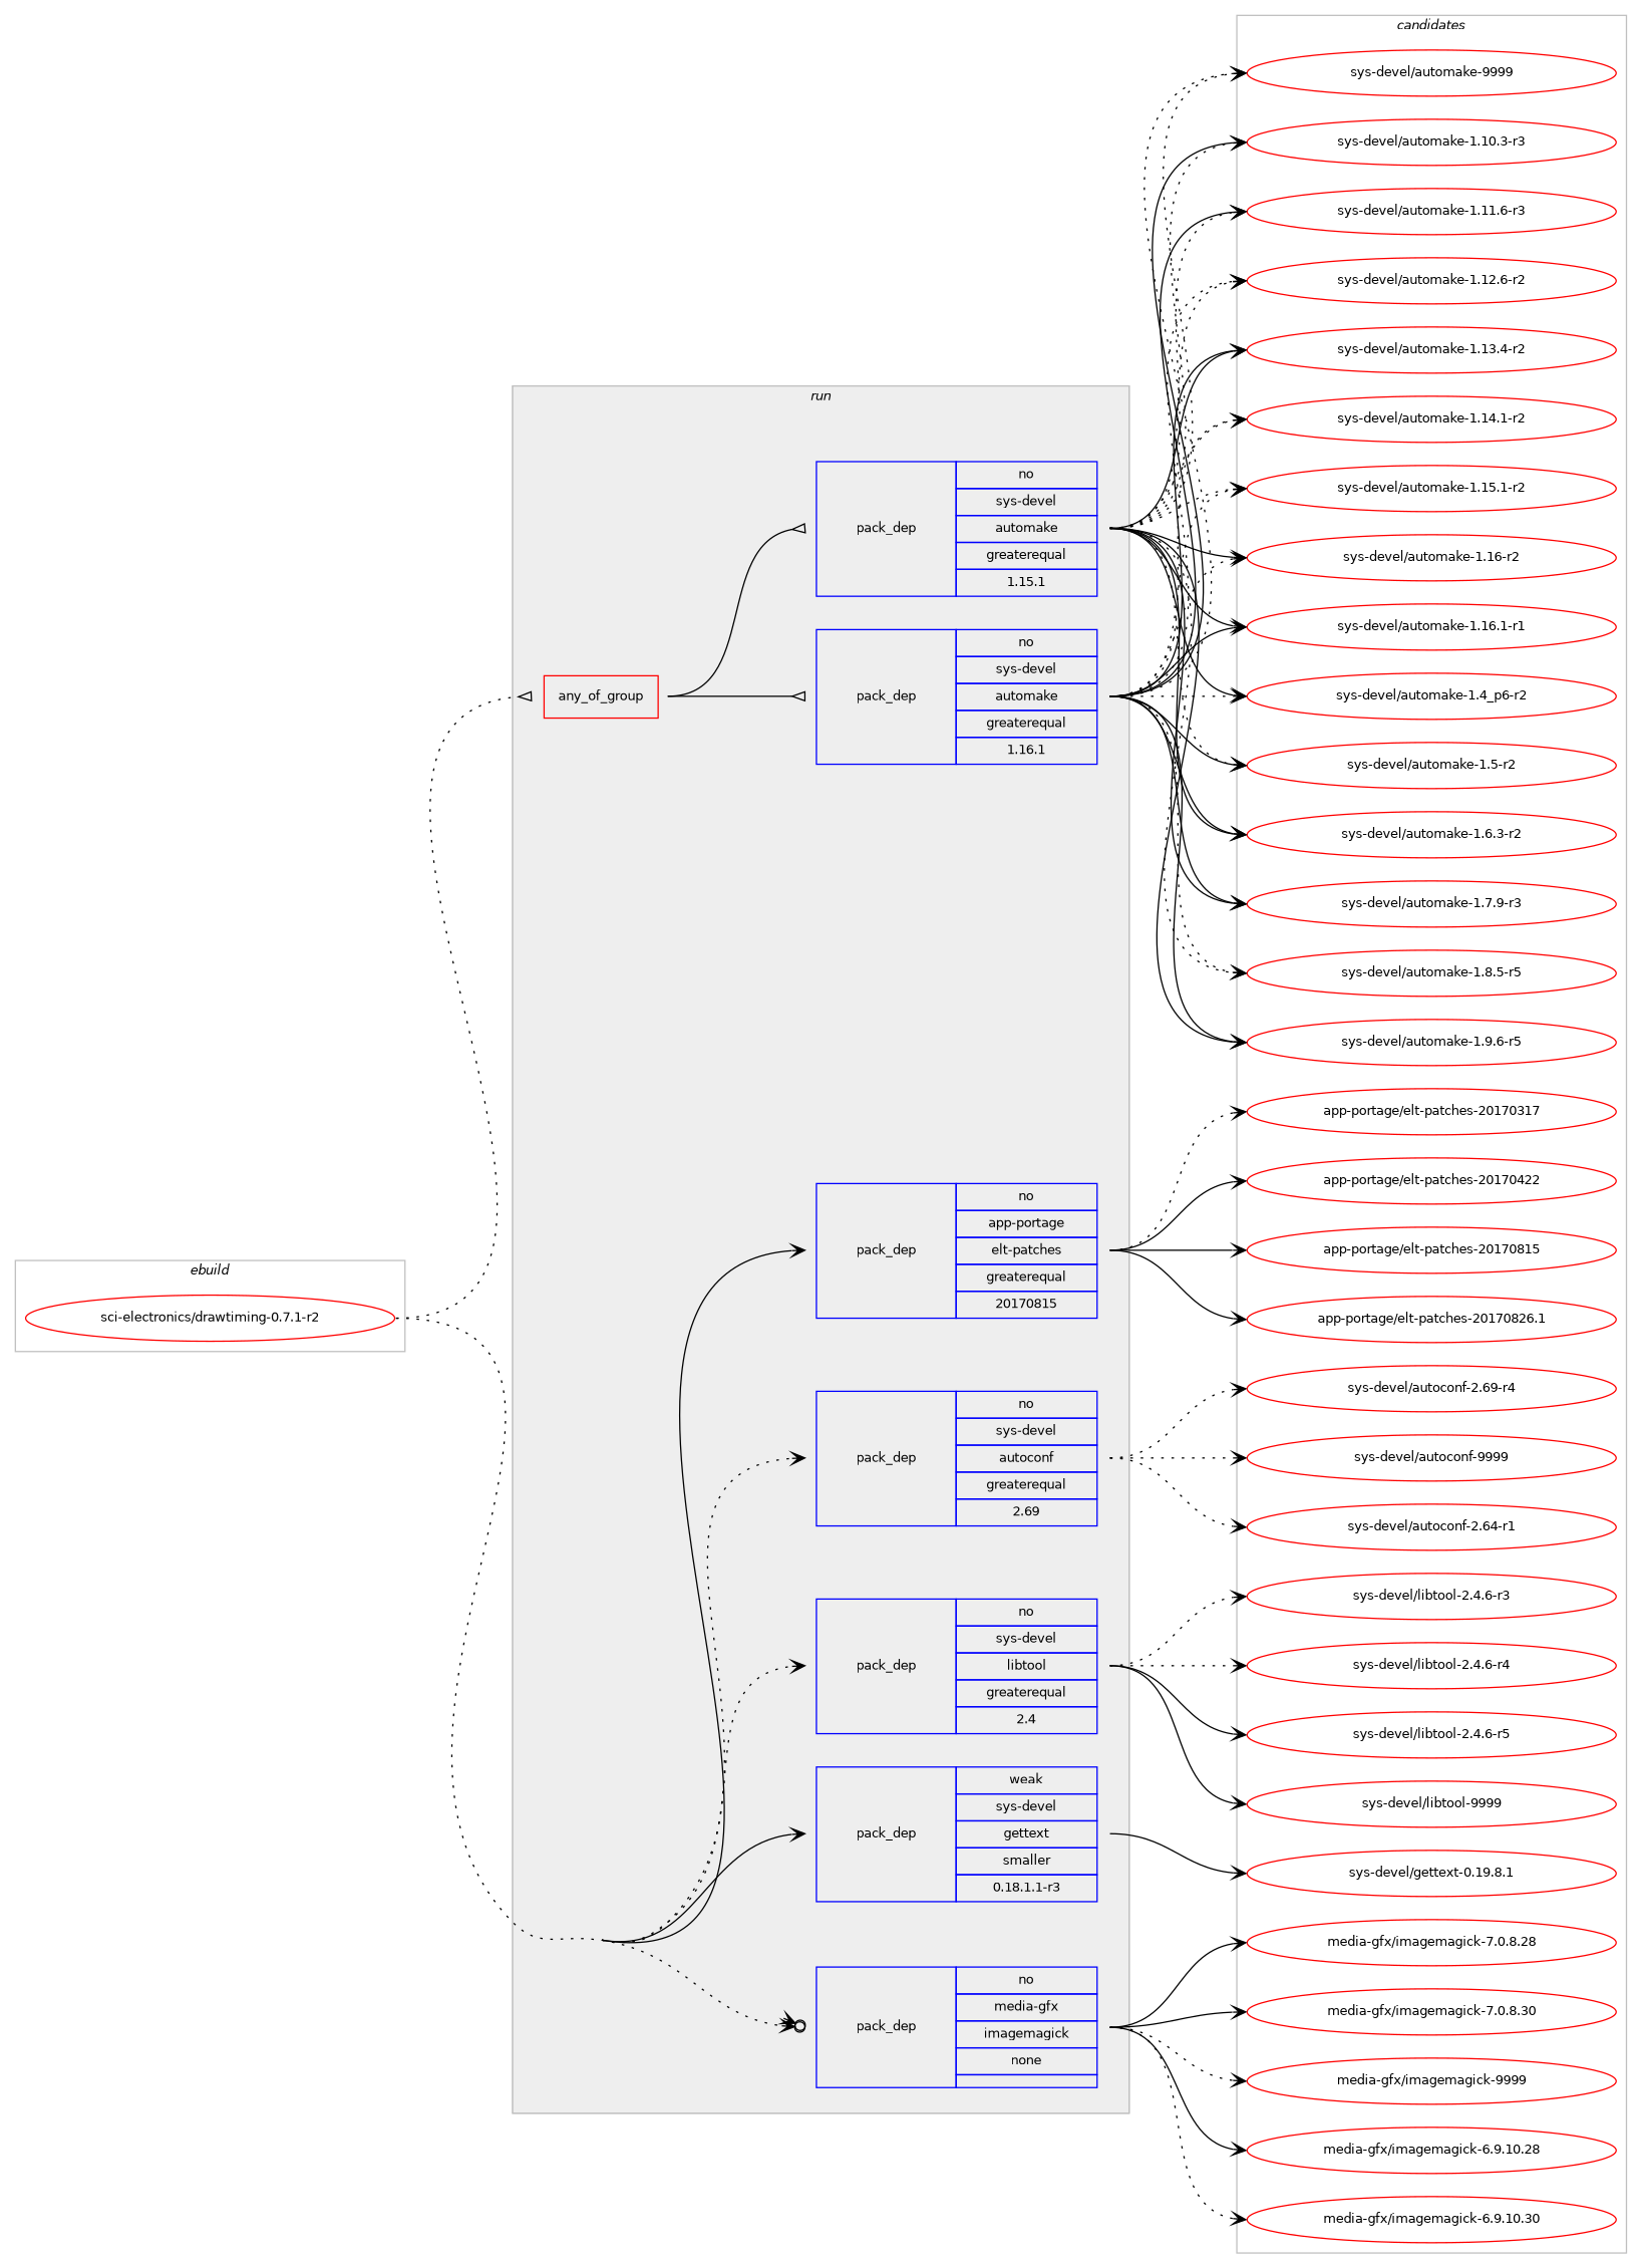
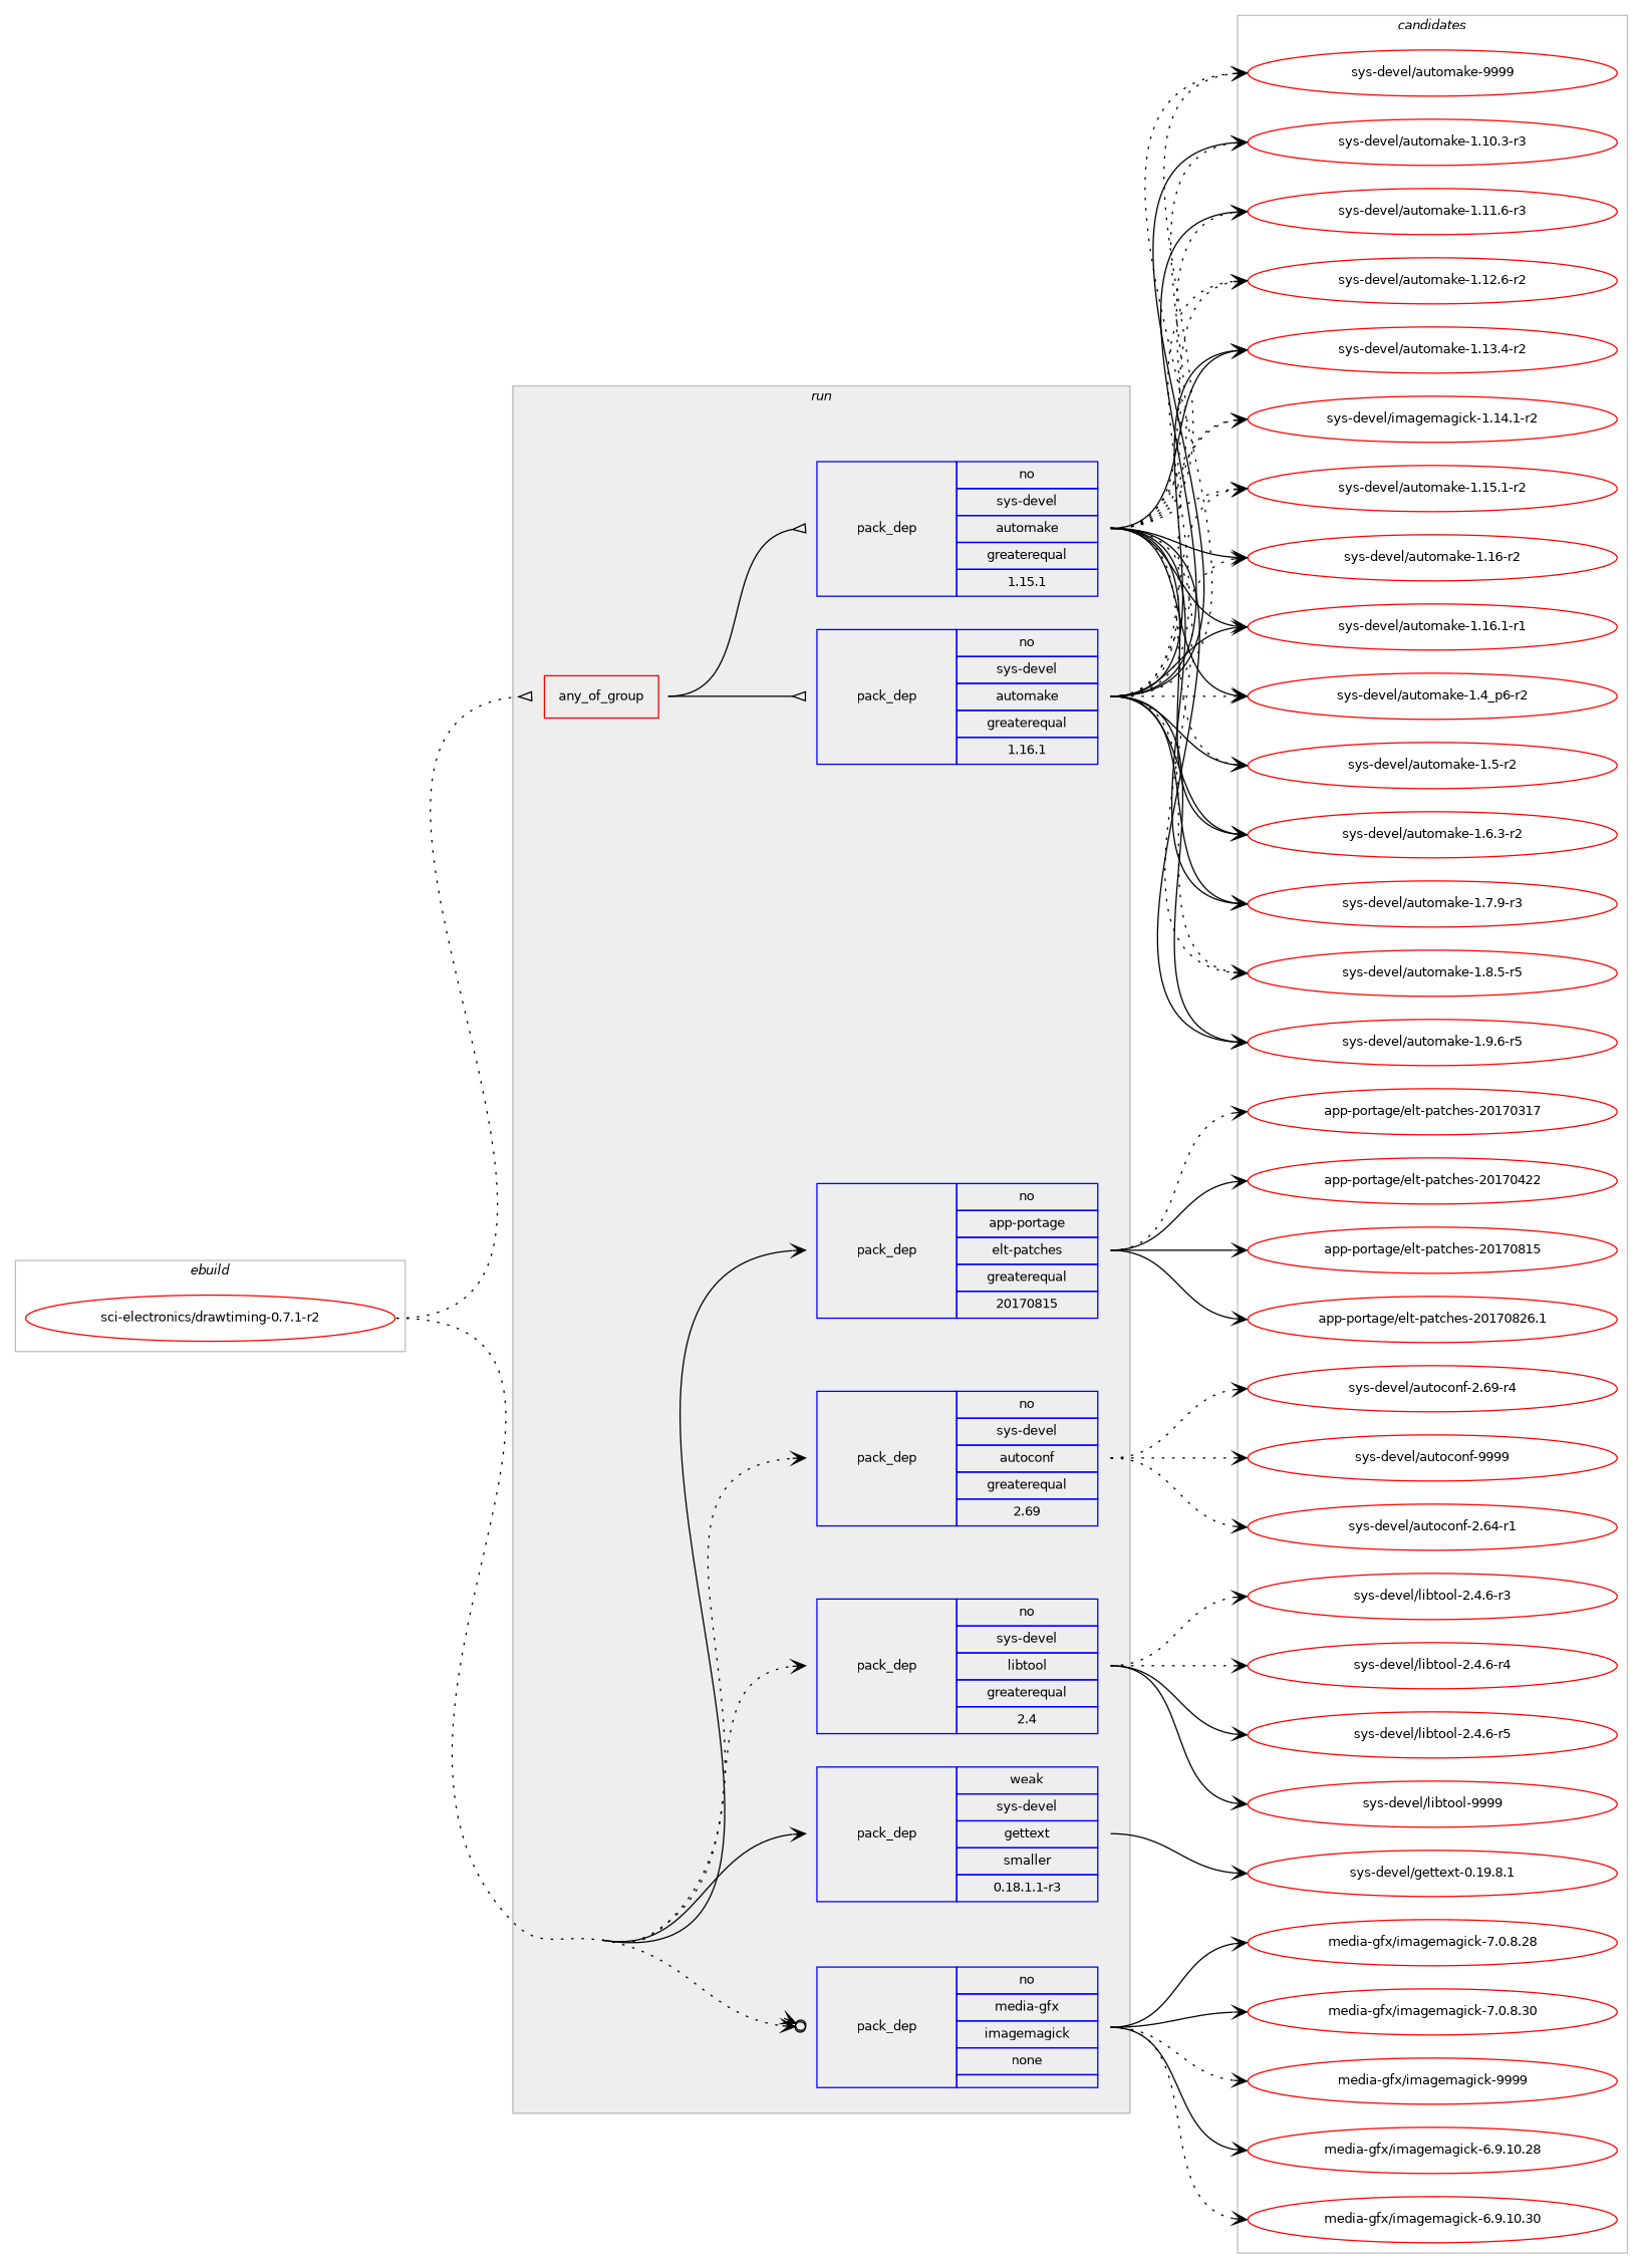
  digraph {
    compound=true
    concentrate=true
    fontname=Helvetica
    fontsize=10
    newrank=true
    rankdir=LR
    ranksep=1.5
    node [color=red fontname=Helvetica fontsize=10]
    edge [arrowhead=vee headport=w style=solid tailport=e weight=100]
    n1 [label="sci-electronics/drawtiming-0.7.1-r2" width=4]
    n2 [color=blue label=<<TABLE BORDER="0" CELLBORDER="1" CELLSPACING="0" CELLPADDING="4" WIDTH="220"><TR><TD ROWSPAN="6" CELLPADDING="30">pack_dep</TD></TR><TR><TD WIDTH="110">no</TD></TR><TR><TD>sys-devel</TD></TR><TR><TD>automake</TD></TR><TR><TD>greaterequal</TD></TR><TR><TD>1.16.1</TD></TR></TABLE>> shape=none]
    n3 [color=blue label=<<TABLE BORDER="0" CELLBORDER="1" CELLSPACING="0" CELLPADDING="4" WIDTH="220"><TR><TD ROWSPAN="6" CELLPADDING="30">pack_dep</TD></TR><TR><TD WIDTH="110">no</TD></TR><TR><TD>sys-devel</TD></TR><TR><TD>automake</TD></TR><TR><TD>greaterequal</TD></TR><TR><TD>1.15.1</TD></TR></TABLE>> shape=none]
    n4 [label=<<TABLE BORDER="0" CELLBORDER="1" CELLSPACING="0" CELLPADDING="4"><TR><TD CELLPADDING="10">any_of_group</TD></TR></TABLE>> shape=none]
    n5 [color=blue label=<<TABLE BORDER="0" CELLBORDER="1" CELLSPACING="0" CELLPADDING="4" WIDTH="220"><TR><TD ROWSPAN="6" CELLPADDING="30">pack_dep</TD></TR><TR><TD WIDTH="110">no</TD></TR><TR><TD>app-portage</TD></TR><TR><TD>elt-patches</TD></TR><TR><TD>greaterequal</TD></TR><TR><TD>20170815</TD></TR></TABLE>> shape=none]
    n6 [color=blue label=<<TABLE BORDER="0" CELLBORDER="1" CELLSPACING="0" CELLPADDING="4" WIDTH="220"><TR><TD ROWSPAN="6" CELLPADDING="30">pack_dep</TD></TR><TR><TD WIDTH="110">no</TD></TR><TR><TD>sys-devel</TD></TR><TR><TD>autoconf</TD></TR><TR><TD>greaterequal</TD></TR><TR><TD>2.69</TD></TR></TABLE>> shape=none]
    n7 [color=blue label=<<TABLE BORDER="0" CELLBORDER="1" CELLSPACING="0" CELLPADDING="4" WIDTH="220"><TR><TD ROWSPAN="6" CELLPADDING="30">pack_dep</TD></TR><TR><TD WIDTH="110">no</TD></TR><TR><TD>sys-devel</TD></TR><TR><TD>libtool</TD></TR><TR><TD>greaterequal</TD></TR><TR><TD>2.4</TD></TR></TABLE>> shape=none]
    n8 [color=blue label=<<TABLE BORDER="0" CELLBORDER="1" CELLSPACING="0" CELLPADDING="4" WIDTH="220"><TR><TD ROWSPAN="6" CELLPADDING="30">pack_dep</TD></TR><TR><TD WIDTH="110">weak</TD></TR><TR><TD>sys-devel</TD></TR><TR><TD>gettext</TD></TR><TR><TD>smaller</TD></TR><TR><TD>0.18.1.1-r3</TD></TR></TABLE>> shape=none]
    n9 [color=blue label=<<TABLE BORDER="0" CELLBORDER="1" CELLSPACING="0" CELLPADDING="4" WIDTH="220"><TR><TD ROWSPAN="6" CELLPADDING="30">pack_dep</TD></TR><TR><TD WIDTH="110">no</TD></TR><TR><TD>media-gfx</TD></TR><TR><TD>imagemagick</TD></TR><TR><TD>none</TD></TR><TR><TD></TD></TR></TABLE>> shape=none]
    n10 [label="sys-devel/automake-1.10.3-r3" width=4]
    n11 [label="sys-devel/automake-1.11.6-r3" width=4]
    n12 [label="sys-devel/automake-1.12.6-r2" width=4]
    n13 [label="sys-devel/automake-1.13.4-r2" width=4]
-   n14 [label="sys-devel/automake-1.14.1-r2" width=4]
+   n14 [label="sys-devel/imagemagick-1.14.1-r2" width=4]
    n15 [label="sys-devel/automake-1.15.1-r2" width=4]
    n16 [label="sys-devel/automake-1.16-r2" width=4]
    n17 [label="sys-devel/automake-1.16.1-r1" width=4]
    n18 [label="sys-devel/automake-1.4_p6-r2" width=4]
    n19 [label="sys-devel/automake-1.5-r2" width=4]
    n20 [label="sys-devel/automake-1.6.3-r2" width=4]
    n21 [label="sys-devel/automake-1.7.9-r3" width=4]
    n22 [label="sys-devel/automake-1.8.5-r5" width=4]
    n23 [label="sys-devel/automake-1.9.6-r5" width=4]
    n24 [label="sys-devel/automake-9999" width=4]
    n25 [label="app-portage/elt-patches-20170317" width=4]
    n26 [label="app-portage/elt-patches-20170422" width=4]
    n27 [label="app-portage/elt-patches-20170815" width=4]
    n28 [label="app-portage/elt-patches-20170826.1" width=4]
    n29 [label="sys-devel/autoconf-2.64-r1" width=4]
    n30 [label="sys-devel/autoconf-2.69-r4" width=4]
    n31 [label="sys-devel/autoconf-9999" width=4]
    n32 [label="sys-devel/libtool-2.4.6-r3" width=4]
    n33 [label="sys-devel/libtool-2.4.6-r4" width=4]
    n34 [label="sys-devel/libtool-2.4.6-r5" width=4]
    n35 [label="sys-devel/libtool-9999" width=4]
    n36 [label="sys-devel/gettext-0.19.8.1" width=4]
    n37 [label="media-gfx/imagemagick-6.9.10.28" width=4]
    n38 [label="media-gfx/imagemagick-6.9.10.30" width=4]
    n39 [label="media-gfx/imagemagick-7.0.8.28" width=4]
    n40 [label="media-gfx/imagemagick-7.0.8.30" width=4]
    n41 [label="media-gfx/imagemagick-9999" width=4]
    subgraph cluster_1 {
      color=gray
      label=<<i>ebuild</i>>
      rank=same
      n1
    }
    subgraph cluster_2 {
      color=gray
      label=<<i>dependencies</i>>
      subgraph cluster_3 {
        color=gray
        fillcolor="#eeeeee"
        label=<<i>compile</i>>
        style=filled
        subgraph sub_4 {
          color=gray
          fillcolor="#eeeeee"
          label=<<i>compile</i>>
          style=filled
          n4
          subgraph sub_5 {
            color=gray
            fillcolor="#eeeeee"
            label=<<i>compile</i>>
            style=filled
            n2
          }
          subgraph sub_6 {
            color=gray
            fillcolor="#eeeeee"
            label=<<i>compile</i>>
            style=filled
            n3
          }
        }
        subgraph sub_7 {
          color=gray
          fillcolor="#eeeeee"
          label=<<i>compile</i>>
          style=filled
          n5
        }
        subgraph sub_8 {
          color=gray
          fillcolor="#eeeeee"
          label=<<i>compile</i>>
          style=filled
          n6
        }
        subgraph sub_9 {
          color=gray
          fillcolor="#eeeeee"
          label=<<i>compile</i>>
          style=filled
          n7
        }
        subgraph sub_10 {
          color=gray
          fillcolor="#eeeeee"
          label=<<i>compile</i>>
          style=filled
          n8
        }
      }
      subgraph cluster_11 {
        color=gray
        fillcolor="#eeeeee"
        label=<<i>compile and run</i>>
        style=filled
        subgraph sub_12 {
          color=gray
          fillcolor="#eeeeee"
          label=<<i>compile and run</i>>
          style=filled
          n9
        }
      }
      subgraph cluster_13 {
        color=gray
        fillcolor="#eeeeee"
        label=<<i>run</i>>
        style=filled
      }
    }
    subgraph cluster_14 {
      color=gray
      label=<<i>candidates</i>>
      rank=same
      subgraph sub_15 {
        color=black
        label=<<i>candidates</i>>
        nodesep=1
        rank=same
        n10
        n11
        n12
        n13
        n14
        n15
        n16
        n17
        n18
        n19
        n20
        n21
        n22
        n23
        n24
      }
      subgraph sub_16 {
        color=black
        label=<<i>candidates</i>>
        nodesep=1
        rank=same
        n10
        n11
        n12
        n13
        n14
        n15
        n16
        n17
        n18
        n19
        n20
        n21
        n22
        n23
        n24
      }
      subgraph sub_17 {
        color=black
        label=<<i>candidates</i>>
        nodesep=1
        rank=same
        n25
        n26
        n27
        n28
      }
      subgraph sub_18 {
        color=black
        label=<<i>candidates</i>>
        nodesep=1
        rank=same
        n29
        n30
        n31
      }
      subgraph sub_19 {
        color=black
        label=<<i>candidates</i>>
        nodesep=1
        rank=same
        n32
        n33
        n34
        n35
      }
      subgraph sub_20 {
        color=black
        label=<<i>candidates</i>>
        nodesep=1
        rank=same
        n36
      }
      subgraph sub_21 {
        color=black
        label=<<i>candidates</i>>
        nodesep=1
        rank=same
        n37
        n38
        n39
        n40
        n41
      }
    }
    n1 -> n4 [arrowhead=oinv style=dotted weight=20]
    n1 -> n5 [weight=20]
    n1 -> n6 [style=dotted weight=20]
    n1 -> n7 [style=dotted weight=20]
    n1 -> n8 [weight=20]
    n1 -> n9 [arrowhead=odotvee style=dotted weight=20]
    n2 -> n10
    n2 -> n11
    n2 -> n12 [style=dotted]
    n2 -> n13
    n2 -> n14 [style=dotted]
    n2 -> n15 [style=dotted]
    n2 -> n16 [style=dotted]
    n2 -> n17
    n2 -> n18 [style=dotted]
    n2 -> n19
    n2 -> n20
    n2 -> n21
    n2 -> n22 [style=dotted]
    n2 -> n23
    n2 -> n24 [style=dotted]
    n3 -> n10 [style=dotted]
    n3 -> n11 [style=dotted]
    n3 -> n12 [style=dotted]
    n3 -> n13
    n3 -> n14 [style=dotted]
    n3 -> n15 [style=dotted]
    n3 -> n16
    n3 -> n17
    n3 -> n18
    n3 -> n19 [style=dotted]
    n3 -> n20
    n3 -> n21
    n3 -> n22 [style=dotted]
    n3 -> n23
    n3 -> n24 [style=dotted]
    n4 -> n2 [arrowhead=oinv weight=20]
    n4 -> n3 [arrowhead=oinv weight=20]
    n5 -> n25 [style=dotted]
    n5 -> n26
    n5 -> n27
    n5 -> n28
    n6 -> n29 [style=dotted]
    n6 -> n30 [style=dotted]
    n6 -> n31 [style=dotted]
    n7 -> n32 [style=dotted]
    n7 -> n33 [style=dotted]
    n7 -> n34
    n7 -> n35
    n8 -> n36
    n9 -> n37
    n9 -> n38 [style=dotted]
    n9 -> n39
    n9 -> n40
    n9 -> n41 [style=dotted]
  }
